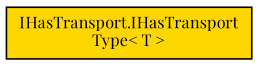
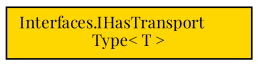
  digraph {
    rankdir=TB
    fontname="Playfair Display"
-   n1 [color=black fillcolor=gold fontname="Playfair Display" fontsize=10 height=0.2 label="IHasTransport.IHasTransport\lType\< T \>" shape=record style=filled width=0.4]
+   n1 [color=black fillcolor=gold fontname="Playfair Display" fontsize=10 height=0.2 label="Interfaces.IHasTransport\lType\< T \>" shape=record style=filled width=0.4]
  }
